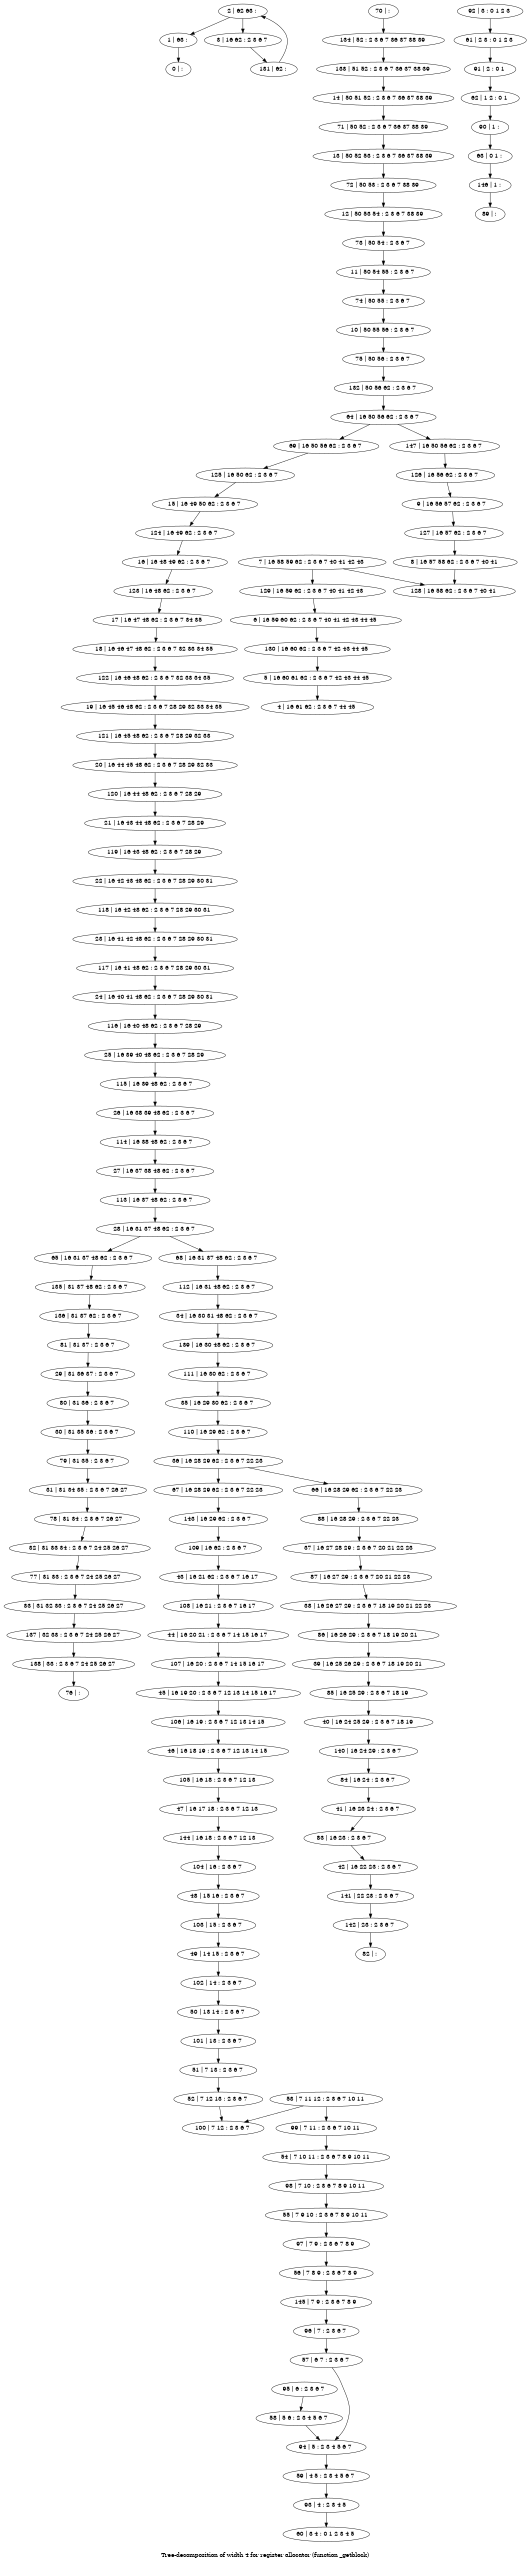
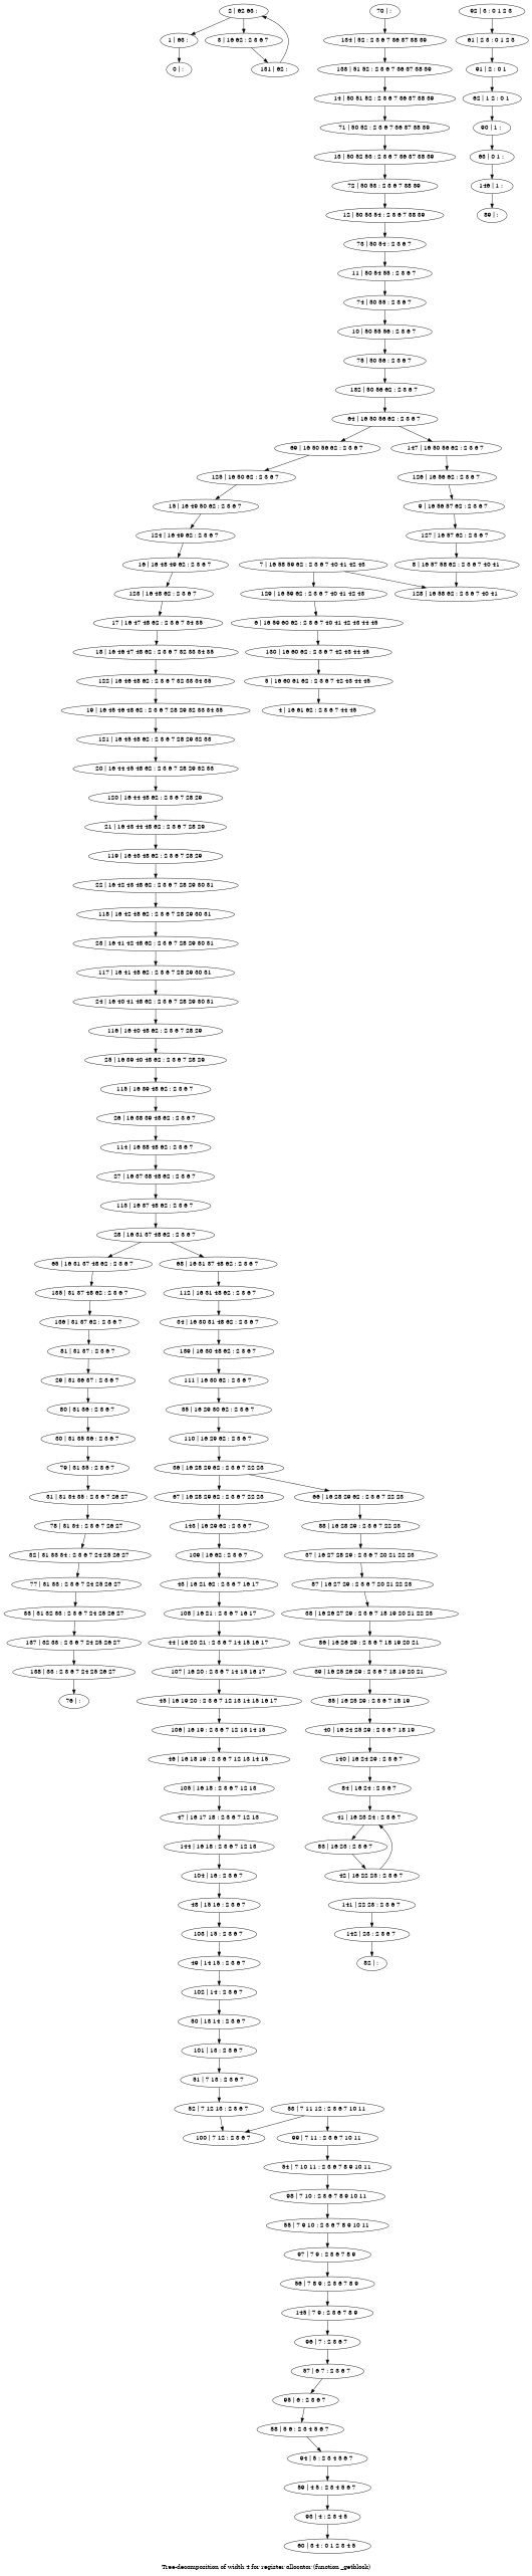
  digraph {
    label="Tree-decomposition of width 4 for register allocator (function _getblock)"
    n1 [label="0 | : "]
    n2 [label="1 | 63 : "]
    n3 [label="2 | 62 63 : "]
    n4 [label="3 | 16 62 : 2 3 6 7 "]
    n5 [label="131 | 62 : "]
    n6 [label="4 | 16 61 62 : 2 3 6 7 44 45 "]
    n7 [label="5 | 16 60 61 62 : 2 3 6 7 42 43 44 45 "]
    n8 [label="6 | 16 59 60 62 : 2 3 6 7 40 41 42 43 44 45 "]
    n9 [label="130 | 16 60 62 : 2 3 6 7 42 43 44 45 "]
    n10 [label="7 | 16 58 59 62 : 2 3 6 7 40 41 42 43 "]
    n11 [label="129 | 16 59 62 : 2 3 6 7 40 41 42 43 "]
    n12 [label="128 | 16 58 62 : 2 3 6 7 40 41 "]
    n13 [label="8 | 16 57 58 62 : 2 3 6 7 40 41 "]
    n14 [label="9 | 16 56 57 62 : 2 3 6 7 "]
    n15 [label="127 | 16 57 62 : 2 3 6 7 "]
    n16 [label="10 | 50 55 56 : 2 3 6 7 "]
    n17 [label="75 | 50 56 : 2 3 6 7 "]
    n18 [label="132 | 50 56 62 : 2 3 6 7 "]
    n19 [label="11 | 50 54 55 : 2 3 6 7 "]
    n20 [label="74 | 50 55 : 2 3 6 7 "]
    n21 [label="12 | 50 53 54 : 2 3 6 7 38 39 "]
    n22 [label="73 | 50 54 : 2 3 6 7 "]
    n23 [label="13 | 50 52 53 : 2 3 6 7 36 37 38 39 "]
    n24 [label="72 | 50 53 : 2 3 6 7 38 39 "]
    n25 [label="14 | 50 51 52 : 2 3 6 7 36 37 38 39 "]
    n26 [label="71 | 50 52 : 2 3 6 7 36 37 38 39 "]
    n27 [label="15 | 16 49 50 62 : 2 3 6 7 "]
    n28 [label="124 | 16 49 62 : 2 3 6 7 "]
    n29 [label="16 | 16 48 49 62 : 2 3 6 7 "]
    n30 [label="123 | 16 48 62 : 2 3 6 7 "]
    n31 [label="17 | 16 47 48 62 : 2 3 6 7 34 35 "]
    n32 [label="18 | 16 46 47 48 62 : 2 3 6 7 32 33 34 35 "]
    n33 [label="122 | 16 46 48 62 : 2 3 6 7 32 33 34 35 "]
    n34 [label="19 | 16 45 46 48 62 : 2 3 6 7 28 29 32 33 34 35 "]
    n35 [label="121 | 16 45 48 62 : 2 3 6 7 28 29 32 33 "]
    n36 [label="20 | 16 44 45 48 62 : 2 3 6 7 28 29 32 33 "]
    n37 [label="120 | 16 44 48 62 : 2 3 6 7 28 29 "]
    n38 [label="21 | 16 43 44 48 62 : 2 3 6 7 28 29 "]
    n39 [label="119 | 16 43 48 62 : 2 3 6 7 28 29 "]
    n40 [label="22 | 16 42 43 48 62 : 2 3 6 7 28 29 30 31 "]
    n41 [label="118 | 16 42 48 62 : 2 3 6 7 28 29 30 31 "]
    n42 [label="23 | 16 41 42 48 62 : 2 3 6 7 28 29 30 31 "]
    n43 [label="117 | 16 41 48 62 : 2 3 6 7 28 29 30 31 "]
    n44 [label="24 | 16 40 41 48 62 : 2 3 6 7 28 29 30 31 "]
    n45 [label="116 | 16 40 48 62 : 2 3 6 7 28 29 "]
    n46 [label="25 | 16 39 40 48 62 : 2 3 6 7 28 29 "]
    n47 [label="115 | 16 39 48 62 : 2 3 6 7 "]
    n48 [label="26 | 16 38 39 48 62 : 2 3 6 7 "]
    n49 [label="114 | 16 38 48 62 : 2 3 6 7 "]
    n50 [label="27 | 16 37 38 48 62 : 2 3 6 7 "]
    n51 [label="113 | 16 37 48 62 : 2 3 6 7 "]
    n52 [label="28 | 16 31 37 48 62 : 2 3 6 7 "]
    n53 [label="65 | 16 31 37 48 62 : 2 3 6 7 "]
    n54 [label="68 | 16 31 37 48 62 : 2 3 6 7 "]
    n55 [label="135 | 31 37 48 62 : 2 3 6 7 "]
    n56 [label="112 | 16 31 48 62 : 2 3 6 7 "]
    n57 [label="29 | 31 36 37 : 2 3 6 7 "]
    n58 [label="80 | 31 36 : 2 3 6 7 "]
    n59 [label="30 | 31 35 36 : 2 3 6 7 "]
    n60 [label="79 | 31 35 : 2 3 6 7 "]
    n61 [label="31 | 31 34 35 : 2 3 6 7 26 27 "]
    n62 [label="78 | 31 34 : 2 3 6 7 26 27 "]
    n63 [label="32 | 31 33 34 : 2 3 6 7 24 25 26 27 "]
    n64 [label="77 | 31 33 : 2 3 6 7 24 25 26 27 "]
    n65 [label="33 | 31 32 33 : 2 3 6 7 24 25 26 27 "]
    n66 [label="137 | 32 33 : 2 3 6 7 24 25 26 27 "]
    n67 [label="138 | 33 : 2 3 6 7 24 25 26 27 "]
    n68 [label="34 | 16 30 31 48 62 : 2 3 6 7 "]
    n69 [label="139 | 16 30 48 62 : 2 3 6 7 "]
    n70 [label="111 | 16 30 62 : 2 3 6 7 "]
    n71 [label="35 | 16 29 30 62 : 2 3 6 7 "]
    n72 [label="110 | 16 29 62 : 2 3 6 7 "]
    n73 [label="36 | 16 28 29 62 : 2 3 6 7 22 23 "]
    n74 [label="66 | 16 28 29 62 : 2 3 6 7 22 23 "]
    n75 [label="67 | 16 28 29 62 : 2 3 6 7 22 23 "]
    n76 [label="88 | 16 28 29 : 2 3 6 7 22 23 "]
    n77 [label="143 | 16 29 62 : 2 3 6 7 "]
    n78 [label="37 | 16 27 28 29 : 2 3 6 7 20 21 22 23 "]
    n79 [label="87 | 16 27 29 : 2 3 6 7 20 21 22 23 "]
    n80 [label="38 | 16 26 27 29 : 2 3 6 7 18 19 20 21 22 23 "]
    n81 [label="86 | 16 26 29 : 2 3 6 7 18 19 20 21 "]
    n82 [label="39 | 16 25 26 29 : 2 3 6 7 18 19 20 21 "]
    n83 [label="85 | 16 25 29 : 2 3 6 7 18 19 "]
    n84 [label="40 | 16 24 25 29 : 2 3 6 7 18 19 "]
    n85 [label="140 | 16 24 29 : 2 3 6 7 "]
    n86 [label="84 | 16 24 : 2 3 6 7 "]
    n87 [label="41 | 16 23 24 : 2 3 6 7 "]
    n88 [label="83 | 16 23 : 2 3 6 7 "]
    n89 [label="42 | 16 22 23 : 2 3 6 7 "]
    n90 [label="141 | 22 23 : 2 3 6 7 "]
    n91 [label="142 | 23 : 2 3 6 7 "]
    n92 [label="43 | 16 21 62 : 2 3 6 7 16 17 "]
    n93 [label="108 | 16 21 : 2 3 6 7 16 17 "]
    n94 [label="44 | 16 20 21 : 2 3 6 7 14 15 16 17 "]
    n95 [label="107 | 16 20 : 2 3 6 7 14 15 16 17 "]
    n96 [label="45 | 16 19 20 : 2 3 6 7 12 13 14 15 16 17 "]
    n97 [label="106 | 16 19 : 2 3 6 7 12 13 14 15 "]
    n98 [label="46 | 16 18 19 : 2 3 6 7 12 13 14 15 "]
    n99 [label="105 | 16 18 : 2 3 6 7 12 13 "]
    n100 [label="47 | 16 17 18 : 2 3 6 7 12 13 "]
    n101 [label="144 | 16 18 : 2 3 6 7 12 13 "]
    n102 [label="104 | 16 : 2 3 6 7 "]
    n103 [label="48 | 15 16 : 2 3 6 7 "]
    n104 [label="103 | 15 : 2 3 6 7 "]
    n105 [label="49 | 14 15 : 2 3 6 7 "]
    n106 [label="102 | 14 : 2 3 6 7 "]
    n107 [label="50 | 13 14 : 2 3 6 7 "]
    n108 [label="101 | 13 : 2 3 6 7 "]
    n109 [label="51 | 7 13 : 2 3 6 7 "]
    n110 [label="52 | 7 12 13 : 2 3 6 7 "]
    n111 [label="100 | 7 12 : 2 3 6 7 "]
    n112 [label="53 | 7 11 12 : 2 3 6 7 10 11 "]
    n113 [label="99 | 7 11 : 2 3 6 7 10 11 "]
    n114 [label="54 | 7 10 11 : 2 3 6 7 8 9 10 11 "]
    n115 [label="98 | 7 10 : 2 3 6 7 8 9 10 11 "]
    n116 [label="55 | 7 9 10 : 2 3 6 7 8 9 10 11 "]
    n117 [label="97 | 7 9 : 2 3 6 7 8 9 "]
    n118 [label="56 | 7 8 9 : 2 3 6 7 8 9 "]
    n119 [label="145 | 7 9 : 2 3 6 7 8 9 "]
    n120 [label="96 | 7 : 2 3 6 7 "]
    n121 [label="57 | 6 7 : 2 3 6 7 "]
    n122 [label="95 | 6 : 2 3 6 7 "]
    n123 [label="58 | 5 6 : 2 3 4 5 6 7 "]
    n124 [label="94 | 5 : 2 3 4 5 6 7 "]
    n125 [label="59 | 4 5 : 2 3 4 5 6 7 "]
    n126 [label="93 | 4 : 2 3 4 5 "]
    n127 [label="60 | 3 4 : 0 1 2 3 4 5 "]
    n128 [label="92 | 3 : 0 1 2 3 "]
    n129 [label="61 | 2 3 : 0 1 2 3 "]
    n130 [label="91 | 2 : 0 1 "]
    n131 [label="62 | 1 2 : 0 1 "]
    n132 [label="90 | 1 : "]
    n133 [label="63 | 0 1 : "]
    n134 [label="146 | 1 : "]
    n135 [label="89 | : "]
    n136 [label="64 | 16 50 56 62 : 2 3 6 7 "]
    n137 [label="69 | 16 50 56 62 : 2 3 6 7 "]
    n138 [label="147 | 16 50 56 62 : 2 3 6 7 "]
    n139 [label="125 | 16 50 62 : 2 3 6 7 "]
    n140 [label="126 | 16 56 62 : 2 3 6 7 "]
    n141 [label="136 | 31 37 62 : 2 3 6 7 "]
    n142 [label="109 | 16 62 : 2 3 6 7 "]
    n143 [label="70 | : "]
    n144 [label="134 | 52 : 2 3 6 7 36 37 38 39 "]
    n145 [label="133 | 51 52 : 2 3 6 7 36 37 38 39 "]
    n146 [label="76 | : "]
    n147 [label="81 | 31 37 : 2 3 6 7 "]
    n148 [label="82 | : "]
    n2 -> n1
    n3 -> n2
    n3 -> n4
    n4 -> n5
    n5 -> n3
    n7 -> n6
    n8 -> n9
    n9 -> n7
    n10 -> n11
    n10 -> n12
    n11 -> n8
    n13 -> n12
    n14 -> n15
    n15 -> n13
    n16 -> n17
    n17 -> n18
    n18 -> n136
    n19 -> n20
    n20 -> n16
    n21 -> n22
    n22 -> n19
    n23 -> n24
    n24 -> n21
    n25 -> n26
    n26 -> n23
    n27 -> n28
    n28 -> n29
    n29 -> n30
    n30 -> n31
    n31 -> n32
    n32 -> n33
    n33 -> n34
    n34 -> n35
    n35 -> n36
    n36 -> n37
    n37 -> n38
    n38 -> n39
    n39 -> n40
    n40 -> n41
    n41 -> n42
    n42 -> n43
    n43 -> n44
    n44 -> n45
    n45 -> n46
    n46 -> n47
    n47 -> n48
    n48 -> n49
    n49 -> n50
    n50 -> n51
    n51 -> n52
    n52 -> n53
    n52 -> n54
    n53 -> n55
    n54 -> n56
    n55 -> n141
    n56 -> n68
    n57 -> n58
    n58 -> n59
    n59 -> n60
    n60 -> n61
    n61 -> n62
    n62 -> n63
    n63 -> n64
    n64 -> n65
    n65 -> n66
    n66 -> n67
    n67 -> n146
    n68 -> n69
    n69 -> n70
    n70 -> n71
    n71 -> n72
    n72 -> n73
    n73 -> n74
    n73 -> n75
    n74 -> n76
    n75 -> n77
    n76 -> n78
    n77 -> n142
    n78 -> n79
    n79 -> n80
    n80 -> n81
    n81 -> n82
    n82 -> n83
    n83 -> n84
    n84 -> n85
    n85 -> n86
    n86 -> n87
    n87 -> n88
    n88 -> n89
-   n89 -> n90
+   n89 -> n87
    n90 -> n91
    n91 -> n148
    n92 -> n93
    n93 -> n94
    n94 -> n95
    n95 -> n96
    n96 -> n97
    n97 -> n98
    n98 -> n99
    n99 -> n100
    n100 -> n101
    n101 -> n102
    n102 -> n103
    n103 -> n104
    n104 -> n105
    n105 -> n106
    n106 -> n107
    n107 -> n108
    n108 -> n109
    n109 -> n110
    n110 -> n111
    n112 -> n111
    n112 -> n113
    n113 -> n114
    n114 -> n115
    n115 -> n116
    n116 -> n117
    n117 -> n118
    n118 -> n119
    n119 -> n120
    n120 -> n121
-   n121 -> n124
+   n121 -> n122
    n122 -> n123
    n123 -> n124
    n124 -> n125
    n125 -> n126
    n126 -> n127
    n128 -> n129
    n129 -> n130
    n130 -> n131
    n131 -> n132
    n132 -> n133
    n133 -> n134
    n134 -> n135
    n136 -> n137
    n136 -> n138
    n137 -> n139
    n138 -> n140
    n139 -> n27
    n140 -> n14
    n141 -> n147
    n142 -> n92
    n143 -> n144
    n144 -> n145
    n145 -> n25
    n147 -> n57
  }
